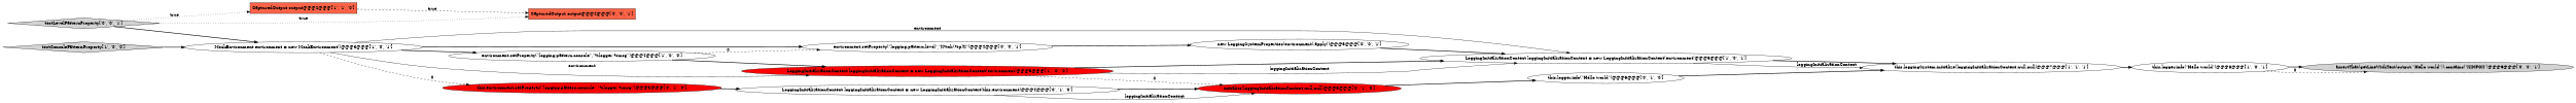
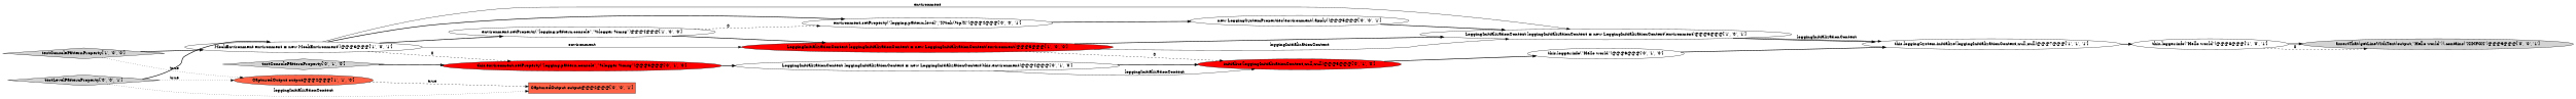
  digraph {
    rankdir=LR
    node [fillcolor=white shape=ellipse style=filled]
    edge [style=bold]
    n1 [fillcolor=red label="LoggingInitializationContext loggingInitializationContext = new LoggingInitializationContext(environment)@@@5@@@['1', '0', '0']"]
    n2 [label="LoggingInitializationContext loggingInitializationContext = new LoggingInitializationContext(environment)@@@6@@@['1', '0', '1']"]
    n3 [fillcolor=red label="initialize(loggingInitializationContext,null,null)@@@5@@@['0', '1', '0']"]
    n4 [label="this.loggingSystem.initialize(loggingInitializationContext,null,null)@@@7@@@['1', '1', '1']"]
    n5 [label="this.logger.info(\"Hello world\")@@@6@@@['0', '1', '0']"]
    n6 [label="this.logger.info(\"Hello world\")@@@8@@@['1', '0', '1']"]
    n7 [label="new LoggingSystemProperties(environment).apply()@@@5@@@['0', '0', '1']"]
    n8 [label="LoggingInitializationContext loggingInitializationContext = new LoggingInitializationContext(this.environment)@@@4@@@['0', '1', '0']"]
    n9 [fillcolor=red label="this.environment.setProperty(\"logging.pattern.console\",\"%logger %msg\")@@@3@@@['0', '1', '0']"]
-   n11 [fillcolor=tomato label="CapturedOutput output@@@2@@@['1', '1', '0']" shape=box]
+   n10 [fillcolor=lightgray label="testConsolePatternProperty['0', '1', '0']" shape=diamond]
+   n11 [fillcolor=tomato label="CapturedOutput output@@@2@@@['1', '1', '0']"]
    n12 [fillcolor=tomato label="CapturedOutput output@@@2@@@['0', '0', '1']" shape=box]
    n13 [fillcolor=lightgray label="assertThat(getLineWithText(output,\"Hello world\")).contains(\"XINFOX\")@@@9@@@['0', '0', '1']"]
    n14 [label="MockEnvironment environment = new MockEnvironment()@@@3@@@['1', '0', '1']"]
    n15 [label="environment.setProperty(\"logging.pattern.console\",\"%logger %msg\")@@@4@@@['1', '0', '0']"]
    n16 [label="environment.setProperty(\"logging.pattern.level\",\"X%clr(%p)X\")@@@4@@@['0', '0', '1']"]
    n17 [fillcolor=lightgray label="testConsolePatternProperty['1', '0', '0']" shape=diamond]
    n18 [fillcolor=lightgray label="testLevelPatternProperty['0', '0', '1']" shape=diamond]
    n1 -> n2
    n1 -> n2 [label=loggingInitializationContext style=solid]
    n1 -> n3 [label=0 style=dashed]
    n2 -> n4 [label=loggingInitializationContext style=solid]
    n2 -> n4
    n3 -> n5
    n4 -> n6
    n5 -> n4
    n6 -> n13
    n6 -> n13 [label=0 style=dashed]
    n7 -> n2
    n8 -> n3 [label=loggingInitializationContext style=solid]
    n8 -> n3
    n9 -> n8
+   n10 -> n9
    n11 -> n12 [label=true style=dashed]
    n14 -> n1 [label=environment style=solid]
    n14 -> n2 [label=environment style=solid]
    n14 -> n9 [label=0 style=dashed]
    n14 -> n15
    n14 -> n16
    n15 -> n1
    n15 -> n16 [label=0 style=dashed]
    n16 -> n7
+   n17 -> n11 [label=true style=dotted]
    n17 -> n14
    n18 -> n11 [label=true style=dotted]
-   n18 -> n12 [label=true style=dotted]
+   n18 -> n12 [label=loggingInitializationContext style=dotted]
    n18 -> n14
  }
